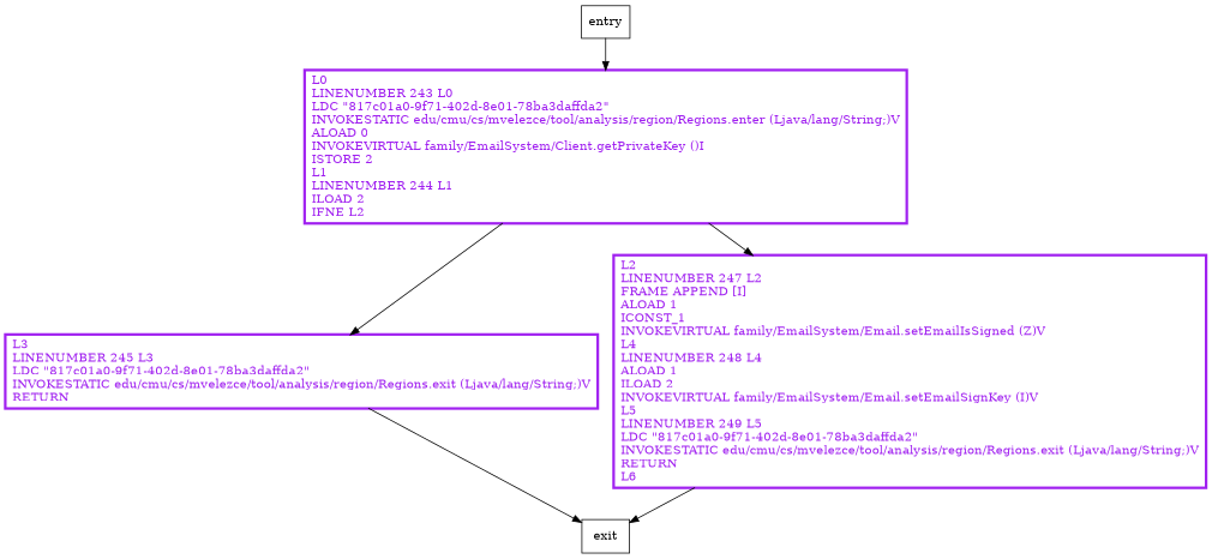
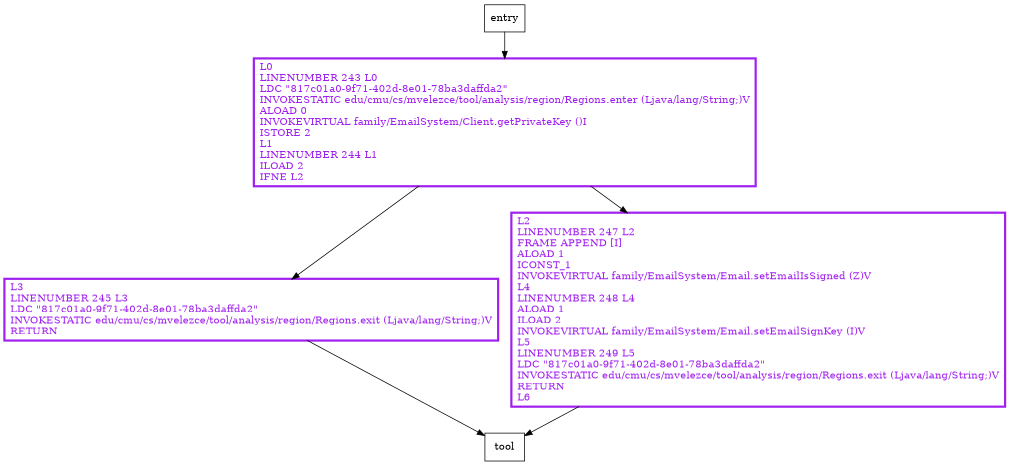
  digraph {
    node [color=purple fontcolor=purple penwidth=3 shape=record]
    n1 [label="L3\lLINENUMBER 245 L3\lLDC \"817c01a0-9f71-402d-8e01-78ba3daffda2\"\lINVOKESTATIC edu/cmu/cs/mvelezce/tool/analysis/region/Regions.exit (Ljava/lang/String;)V\lRETURN\l"]
-   exit [color="" fontcolor="" penwidth=""]
+   exit [label=tool color="" fontcolor="" penwidth=""]
    n3 [label="L2\lLINENUMBER 247 L2\lFRAME APPEND [I]\lALOAD 1\lICONST_1\lINVOKEVIRTUAL family/EmailSystem/Email.setEmailIsSigned (Z)V\lL4\lLINENUMBER 248 L4\lALOAD 1\lILOAD 2\lINVOKEVIRTUAL family/EmailSystem/Email.setEmailSignKey (I)V\lL5\lLINENUMBER 249 L5\lLDC \"817c01a0-9f71-402d-8e01-78ba3daffda2\"\lINVOKESTATIC edu/cmu/cs/mvelezce/tool/analysis/region/Regions.exit (Ljava/lang/String;)V\lRETURN\lL6\l"]
    n4 [label="L0\lLINENUMBER 243 L0\lLDC \"817c01a0-9f71-402d-8e01-78ba3daffda2\"\lINVOKESTATIC edu/cmu/cs/mvelezce/tool/analysis/region/Regions.enter (Ljava/lang/String;)V\lALOAD 0\lINVOKEVIRTUAL family/EmailSystem/Client.getPrivateKey ()I\lISTORE 2\lL1\lLINENUMBER 244 L1\lILOAD 2\lIFNE L2\l"]
    entry [color="" fontcolor="" penwidth=""]
    n1 -> exit
    n3 -> exit
    n4 -> n1
    n4 -> n3
    entry -> n4
  }
